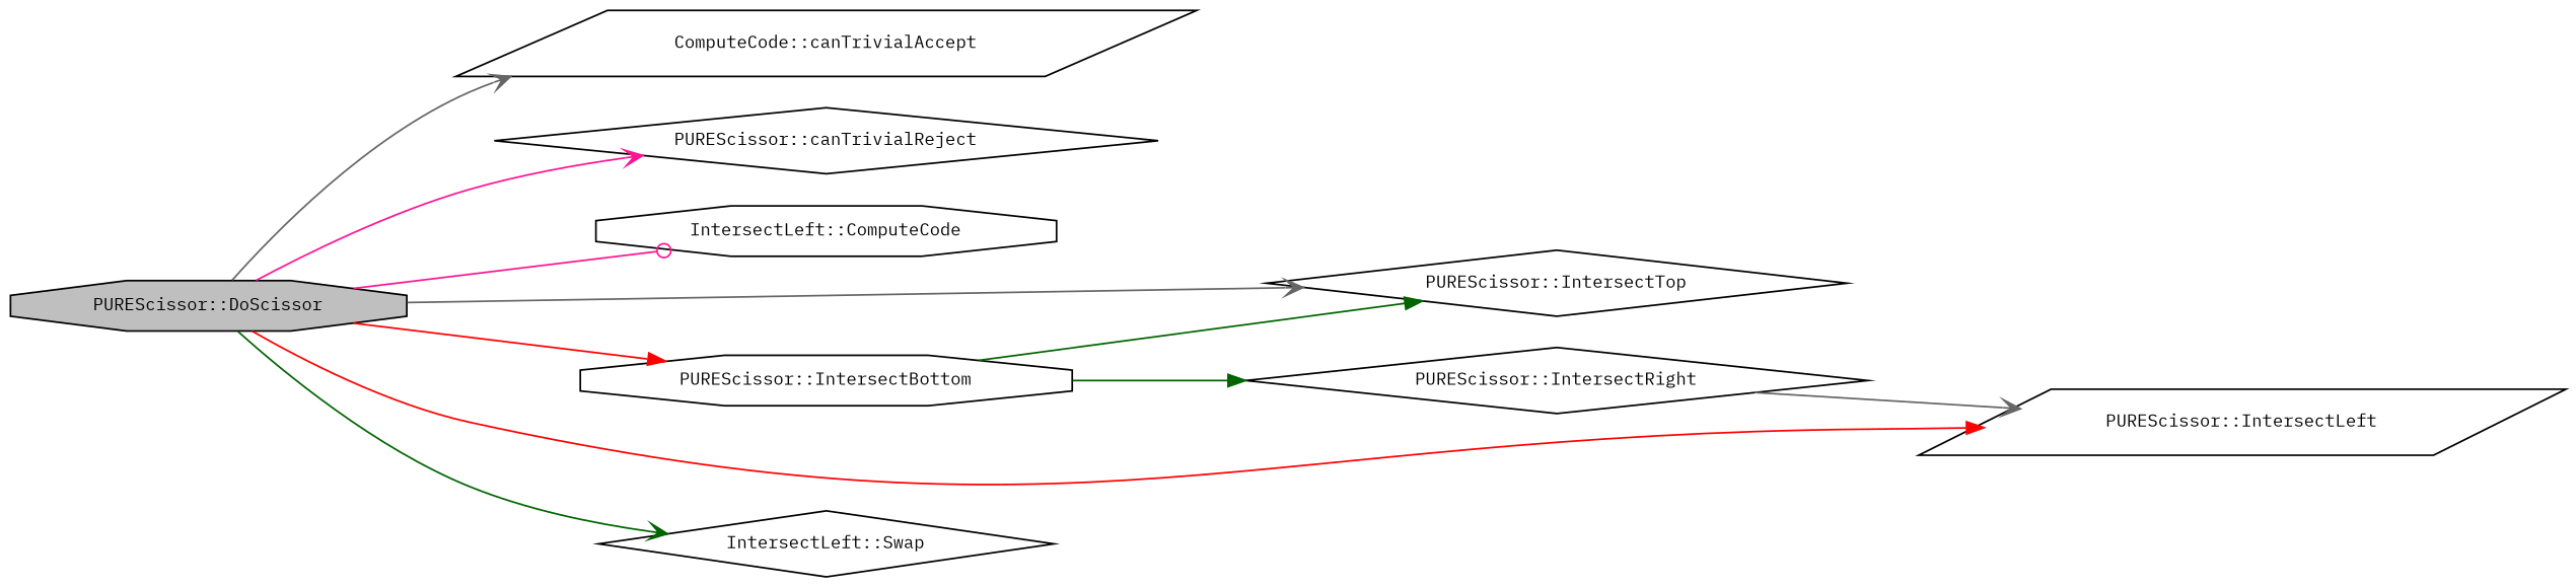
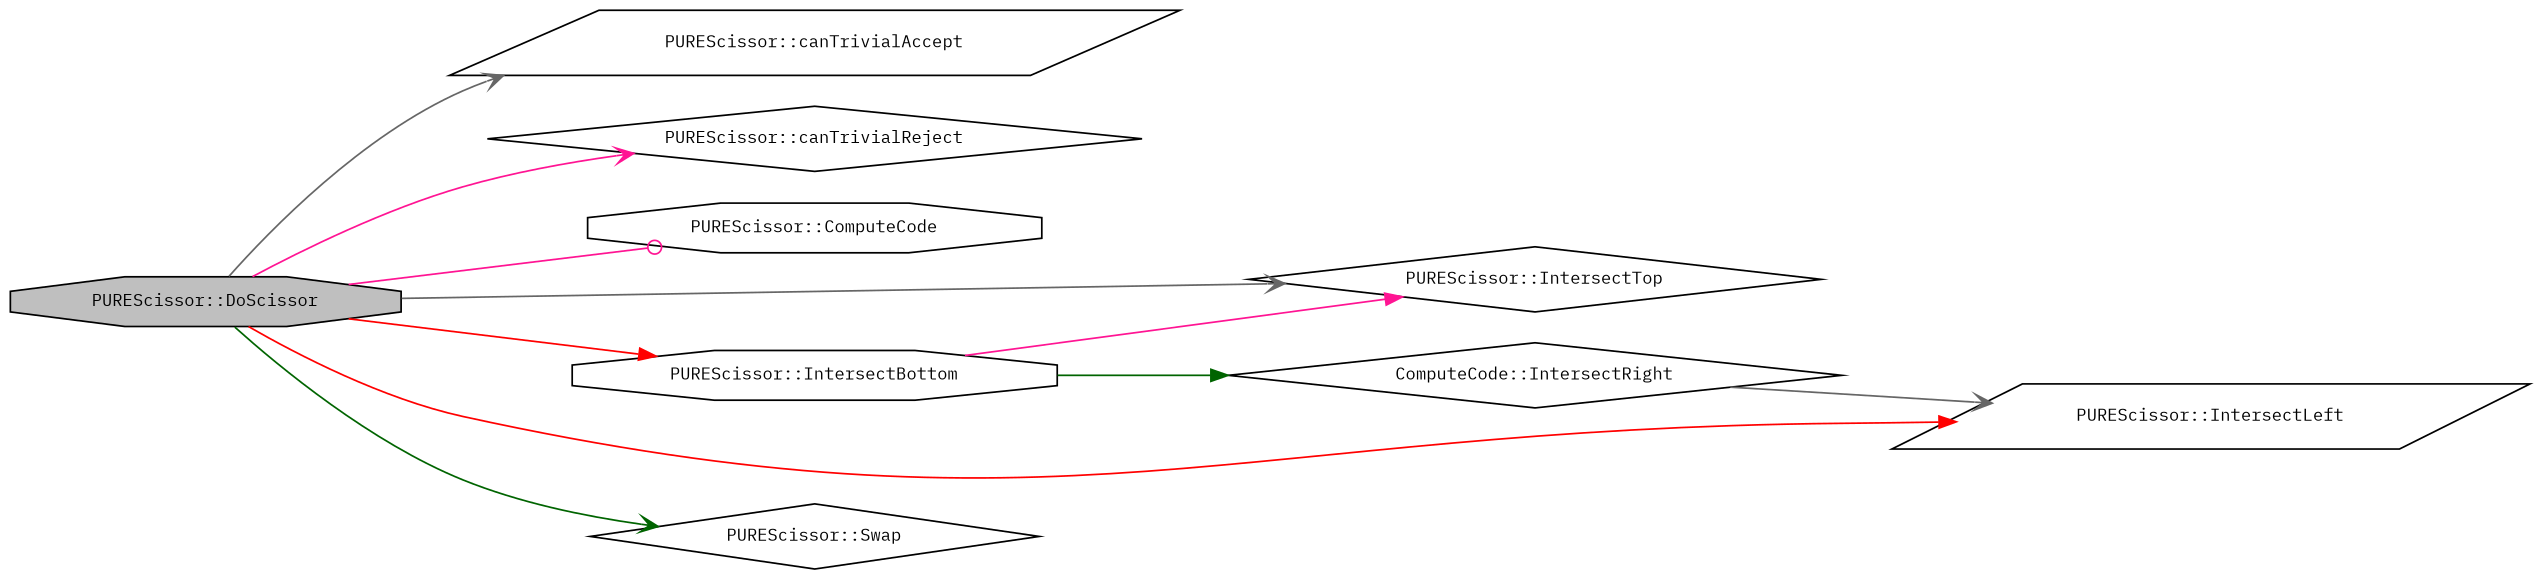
  digraph {
    fontname="IBM Plex Mono"
    rankdir=LR
    node [color=black fillcolor=white fontname="IBM Plex Mono" fontsize=10 shape=diamond style=filled]
    edge [arrowhead=vee color=gray40 fontname="IBM Plex Mono" fontsize=10 labelfontname=Helvetica labelfontsize=10 style=solid]
    n1 [fillcolor=grey75 fontcolor=black height=0.2 label="PUREScissor::DoScissor" shape=octagon width=0.4]
-   n2 [height=0.2 label="ComputeCode::canTrivialAccept" shape=parallelogram width=0.4]
+   n2 [height=0.2 label="PUREScissor::canTrivialAccept" shape=parallelogram width=0.4]
    n3 [height=0.2 label="PUREScissor::canTrivialReject" width=0.4]
-   n4 [height=0.2 label="IntersectLeft::ComputeCode" shape=octagon width=0.4]
+   n4 [height=0.2 label="PUREScissor::ComputeCode" shape=octagon width=0.4]
    n5 [height=0.2 label="PUREScissor::IntersectBottom" shape=octagon width=0.4]
    n6 [height=0.2 label="PUREScissor::IntersectTop" width=0.4]
    n7 [height=0.2 label="PUREScissor::IntersectLeft" shape=parallelogram width=0.4]
-   n8 [height=0.2 label="IntersectLeft::Swap" width=0.4]
-   n9 [height=0.2 label="PUREScissor::IntersectRight" width=0.4]
+   n8 [height=0.2 label="PUREScissor::Swap" width=0.4]
+   n9 [height=0.2 label="ComputeCode::IntersectRight" width=0.4]
    n1 -> n2
    n1 -> n3 [color=deeppink]
    n1 -> n4 [arrowhead=odot color=deeppink]
    n1 -> n5 [arrowhead=normal color=red]
    n1 -> n6
    n1 -> n7 [arrowhead=normal color=red]
    n1 -> n8 [color=darkgreen]
-   n5 -> n6 [arrowhead=normal color=darkgreen]
+   n5 -> n6 [arrowhead=normal color=deeppink]
    n5 -> n9 [arrowhead=normal color=darkgreen]
    n9 -> n7
  }
